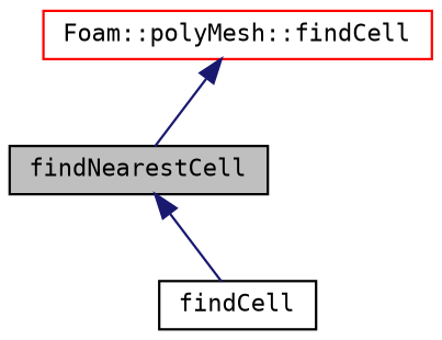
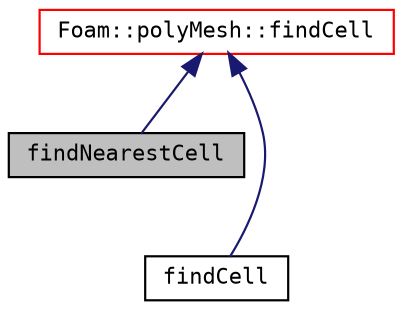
  digraph {
    fontname="DejaVu Sans Mono"
    rankdir=TB
    node [color=black fontname="DejaVu Sans Mono" fontsize=10 shape=record]
    edge [color=midnightblue dir=back fontname="DejaVu Sans Mono" fontsize=10 labelfontname=FreeSans labelfontsize=10 style=solid]
    n1 [fillcolor=grey75 fontcolor=black height=0.2 label=findNearestCell style=filled width=0.4]
    n2 [height=0.2 label=findCell width=0.4]
    n3 [color=red height=0.2 label="Foam::polyMesh::findCell" width=0.4]
-   n1 -> n2
+   n3 -> n2
    n3 -> n1
  }
